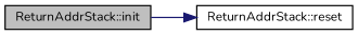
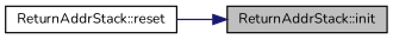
  digraph {
    rankdir=LR
    fontname=Nunito
    node [color=black fontname=Nunito fontsize=10 shape=record style=filled]
    n1 [fillcolor=grey75 fontcolor=black height=0.2 label="ReturnAddrStack::init" width=0.4]
    n2 [fillcolor=white height=0.2 label="ReturnAddrStack::reset" width=0.4]
-   n1 -> n2 [color=midnightblue fontname=Nunito fontsize=10 labelfontname=Helvetica labelfontsize=10 style=solid]
+   n2 -> n1 [color=midnightblue fontname=Nunito fontsize=10 labelfontname=Helvetica labelfontsize=10 style=solid]
  }
